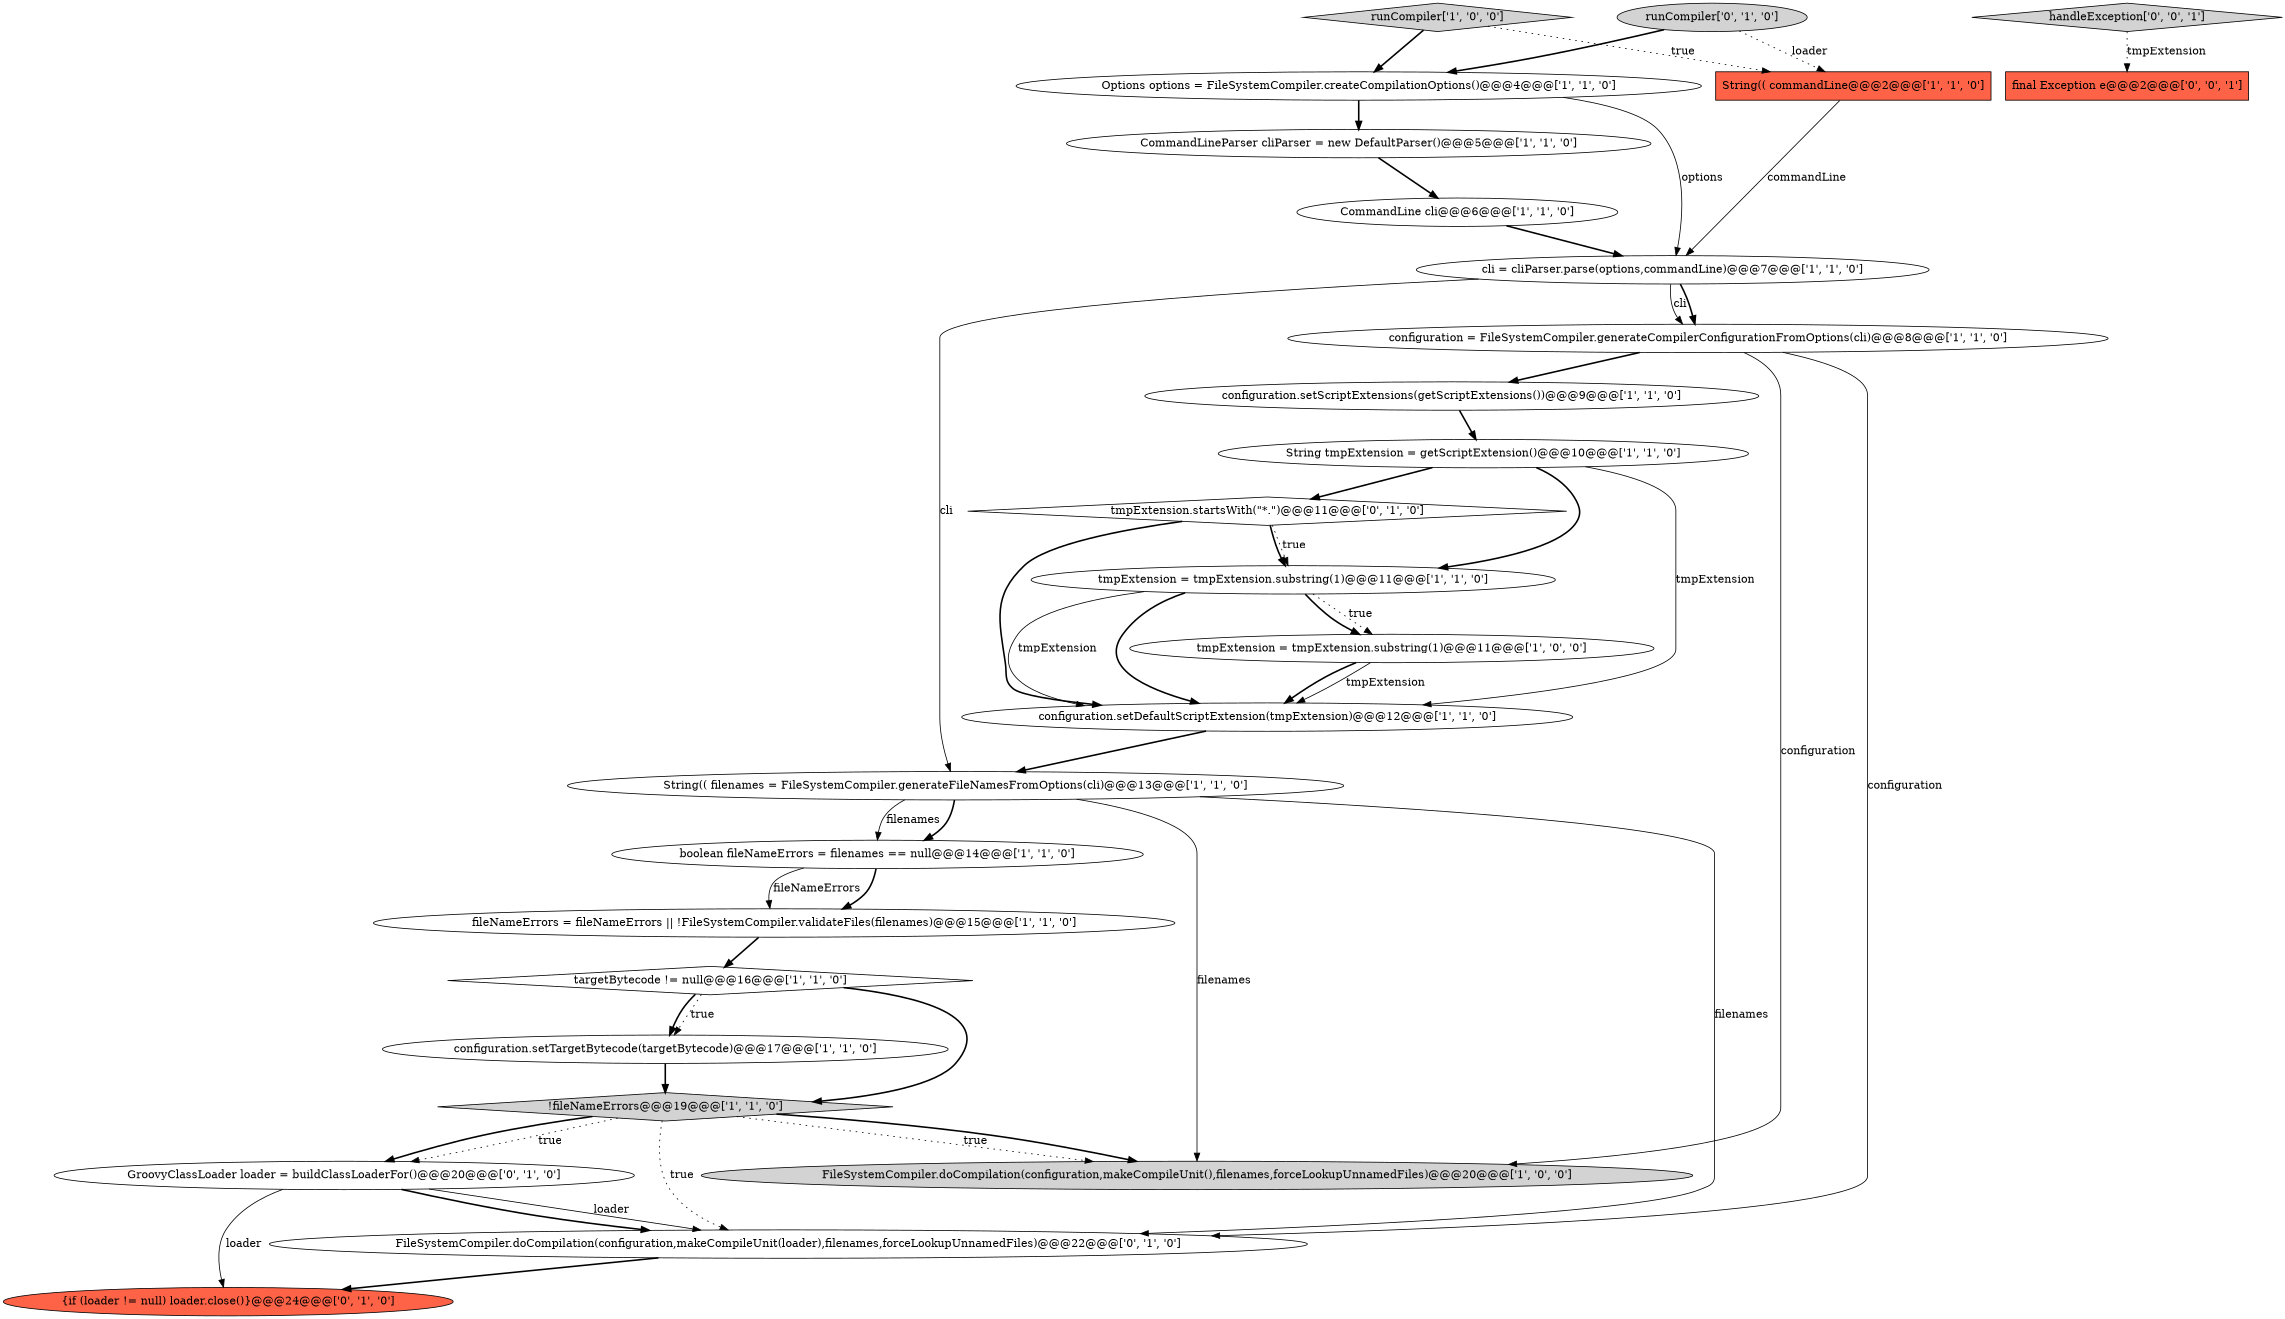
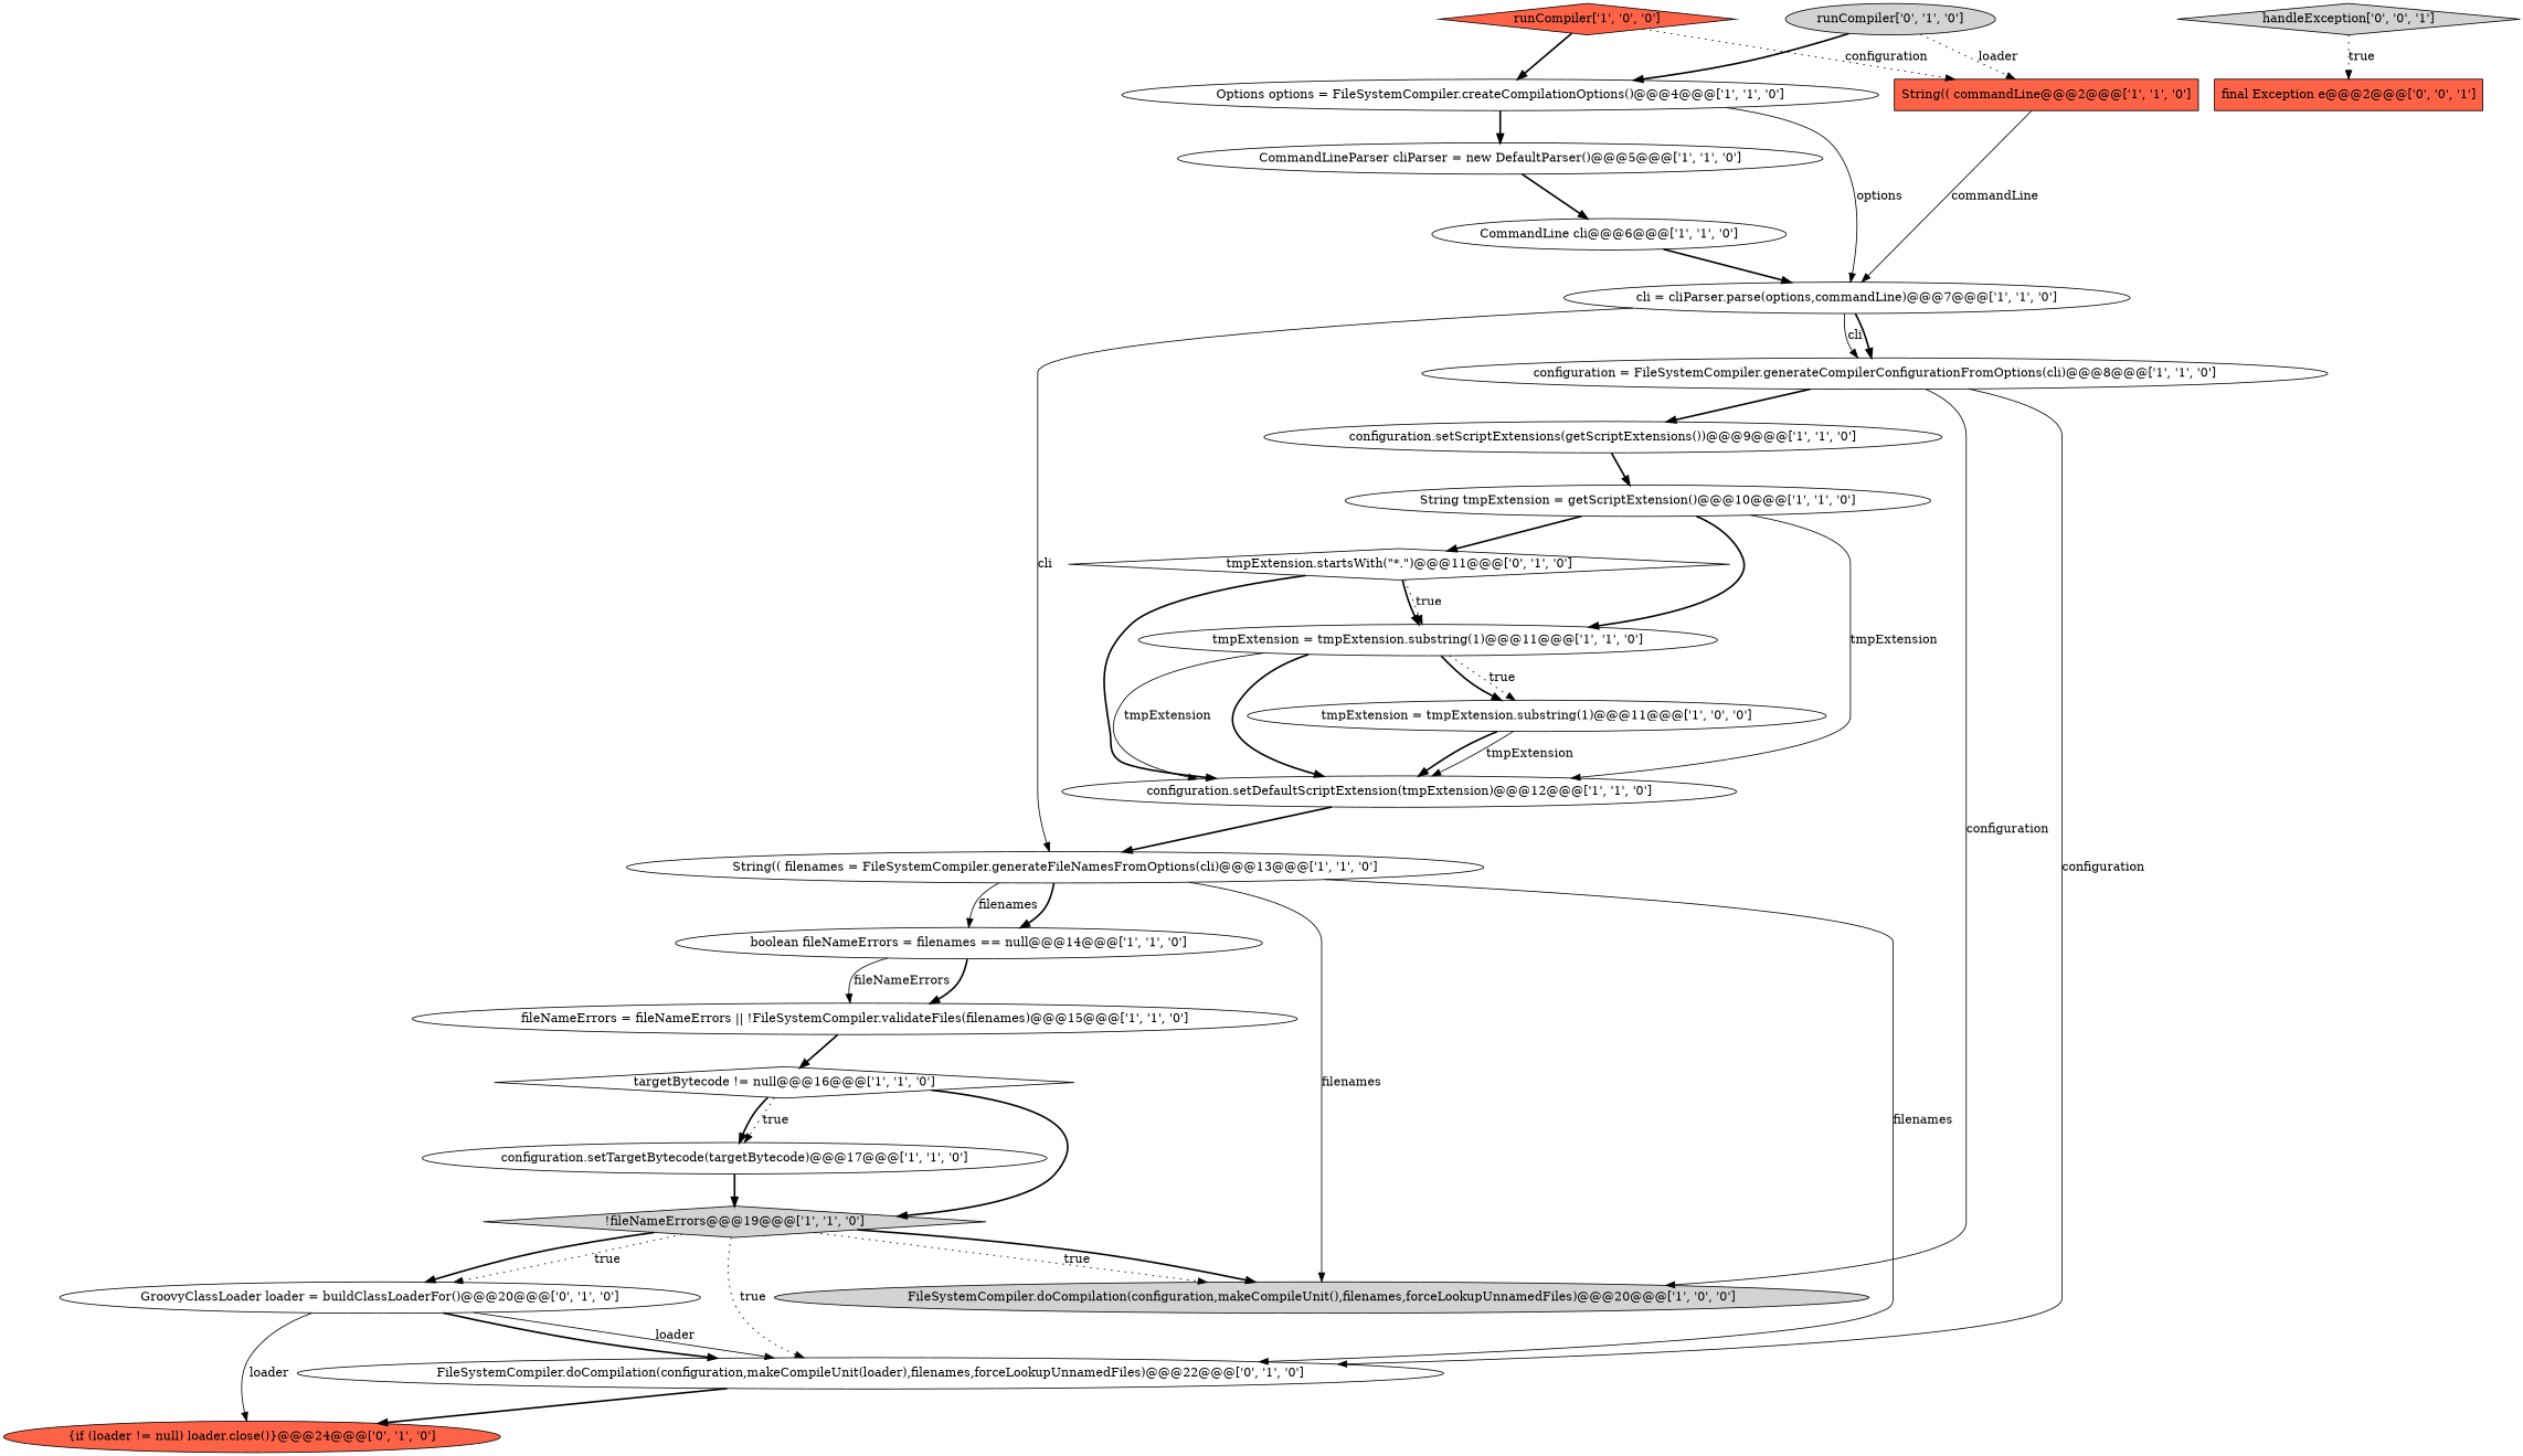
  digraph {
    node [fillcolor=white shape=ellipse style=filled]
    edge [style=bold]
    n1 [label="boolean fileNameErrors = filenames == null@@@14@@@['1', '1', '0']"]
    n2 [label="fileNameErrors = fileNameErrors || !FileSystemCompiler.validateFiles(filenames)@@@15@@@['1', '1', '0']"]
    n3 [label="targetBytecode != null@@@16@@@['1', '1', '0']" shape=diamond]
    n4 [fillcolor=lightgray label="FileSystemCompiler.doCompilation(configuration,makeCompileUnit(),filenames,forceLookupUnnamedFiles)@@@20@@@['1', '0', '0']"]
    n5 [label="CommandLineParser cliParser = new DefaultParser()@@@5@@@['1', '1', '0']"]
    n6 [label="CommandLine cli@@@6@@@['1', '1', '0']"]
    n7 [label="cli = cliParser.parse(options,commandLine)@@@7@@@['1', '1', '0']"]
-   n8 [fillcolor=lightgray label="runCompiler['1', '0', '0']" shape=diamond]
+   n8 [fillcolor=tomato label="runCompiler['1', '0', '0']" shape=diamond]
    n9 [fillcolor=tomato label="String(( commandLine@@@2@@@['1', '1', '0']" shape=box]
    n10 [label="Options options = FileSystemCompiler.createCompilationOptions()@@@4@@@['1', '1', '0']"]
    n11 [label="tmpExtension.startsWith(\"*.\")@@@11@@@['0', '1', '0']" shape=diamond]
    n12 [label="configuration.setDefaultScriptExtension(tmpExtension)@@@12@@@['1', '1', '0']"]
    n13 [label="tmpExtension = tmpExtension.substring(1)@@@11@@@['1', '1', '0']"]
    n14 [label="String(( filenames = FileSystemCompiler.generateFileNamesFromOptions(cli)@@@13@@@['1', '1', '0']"]
    n15 [label="tmpExtension = tmpExtension.substring(1)@@@11@@@['1', '0', '0']"]
    n16 [fillcolor=lightgray label="runCompiler['0', '1', '0']"]
    n17 [label="configuration.setTargetBytecode(targetBytecode)@@@17@@@['1', '1', '0']"]
    n18 [fillcolor=lightgray label="!fileNameErrors@@@19@@@['1', '1', '0']" shape=diamond]
    n19 [label="FileSystemCompiler.doCompilation(configuration,makeCompileUnit(loader),filenames,forceLookupUnnamedFiles)@@@22@@@['0', '1', '0']"]
    n20 [label="GroovyClassLoader loader = buildClassLoaderFor()@@@20@@@['0', '1', '0']"]
    n21 [label="configuration = FileSystemCompiler.generateCompilerConfigurationFromOptions(cli)@@@8@@@['1', '1', '0']"]
    n22 [label="configuration.setScriptExtensions(getScriptExtensions())@@@9@@@['1', '1', '0']"]
    n23 [label="String tmpExtension = getScriptExtension()@@@10@@@['1', '1', '0']"]
    n24 [fillcolor=tomato label="{if (loader != null) loader.close()}@@@24@@@['0', '1', '0']"]
    n25 [fillcolor=tomato label="final Exception e@@@2@@@['0', '0', '1']" shape=box]
    n26 [fillcolor=lightgray label="handleException['0', '0', '1']" shape=diamond]
    n1 -> n2
    n1 -> n2 [label=fileNameErrors style=solid]
    n2 -> n3
    n3 -> n17 [label=true style=dotted]
    n3 -> n17
    n3 -> n18
    n5 -> n6
    n6 -> n7
    n7 -> n14 [label=cli style=solid]
    n7 -> n21 [label=cli style=solid]
    n7 -> n21
-   n8 -> n9 [label=true style=dotted]
+   n8 -> n9 [label=configuration style=dotted]
    n8 -> n10
    n9 -> n7 [label=commandLine style=solid]
    n10 -> n5
    n10 -> n7 [label=options style=solid]
    n11 -> n12
    n11 -> n13 [label=true style=dotted]
    n11 -> n13
    n12 -> n14
    n13 -> n12 [label=tmpExtension style=solid]
    n13 -> n12
    n13 -> n15 [label=true style=dotted]
    n13 -> n15
    n14 -> n1
    n14 -> n1 [label=filenames style=solid]
    n14 -> n4 [label=filenames style=solid]
    n14 -> n19 [label=filenames style=solid]
    n15 -> n12
    n15 -> n12 [label=tmpExtension style=solid]
    n16 -> n9 [label=loader style=dotted]
    n16 -> n10
    n17 -> n18
    n18 -> n4 [label=true style=dotted]
    n18 -> n4
    n18 -> n19 [label=true style=dotted]
    n18 -> n20 [label=true style=dotted]
    n18 -> n20
    n19 -> n24
    n20 -> n19
    n20 -> n19 [label=loader style=solid]
    n20 -> n24 [label=loader style=solid]
    n21 -> n4 [label=configuration style=solid]
    n21 -> n19 [label=configuration style=solid]
    n21 -> n22
    n22 -> n23
    n23 -> n11
    n23 -> n12 [label=tmpExtension style=solid]
    n23 -> n13
-   n26 -> n25 [label=tmpExtension style=dotted]
+   n26 -> n25 [label=true style=dotted]
  }
